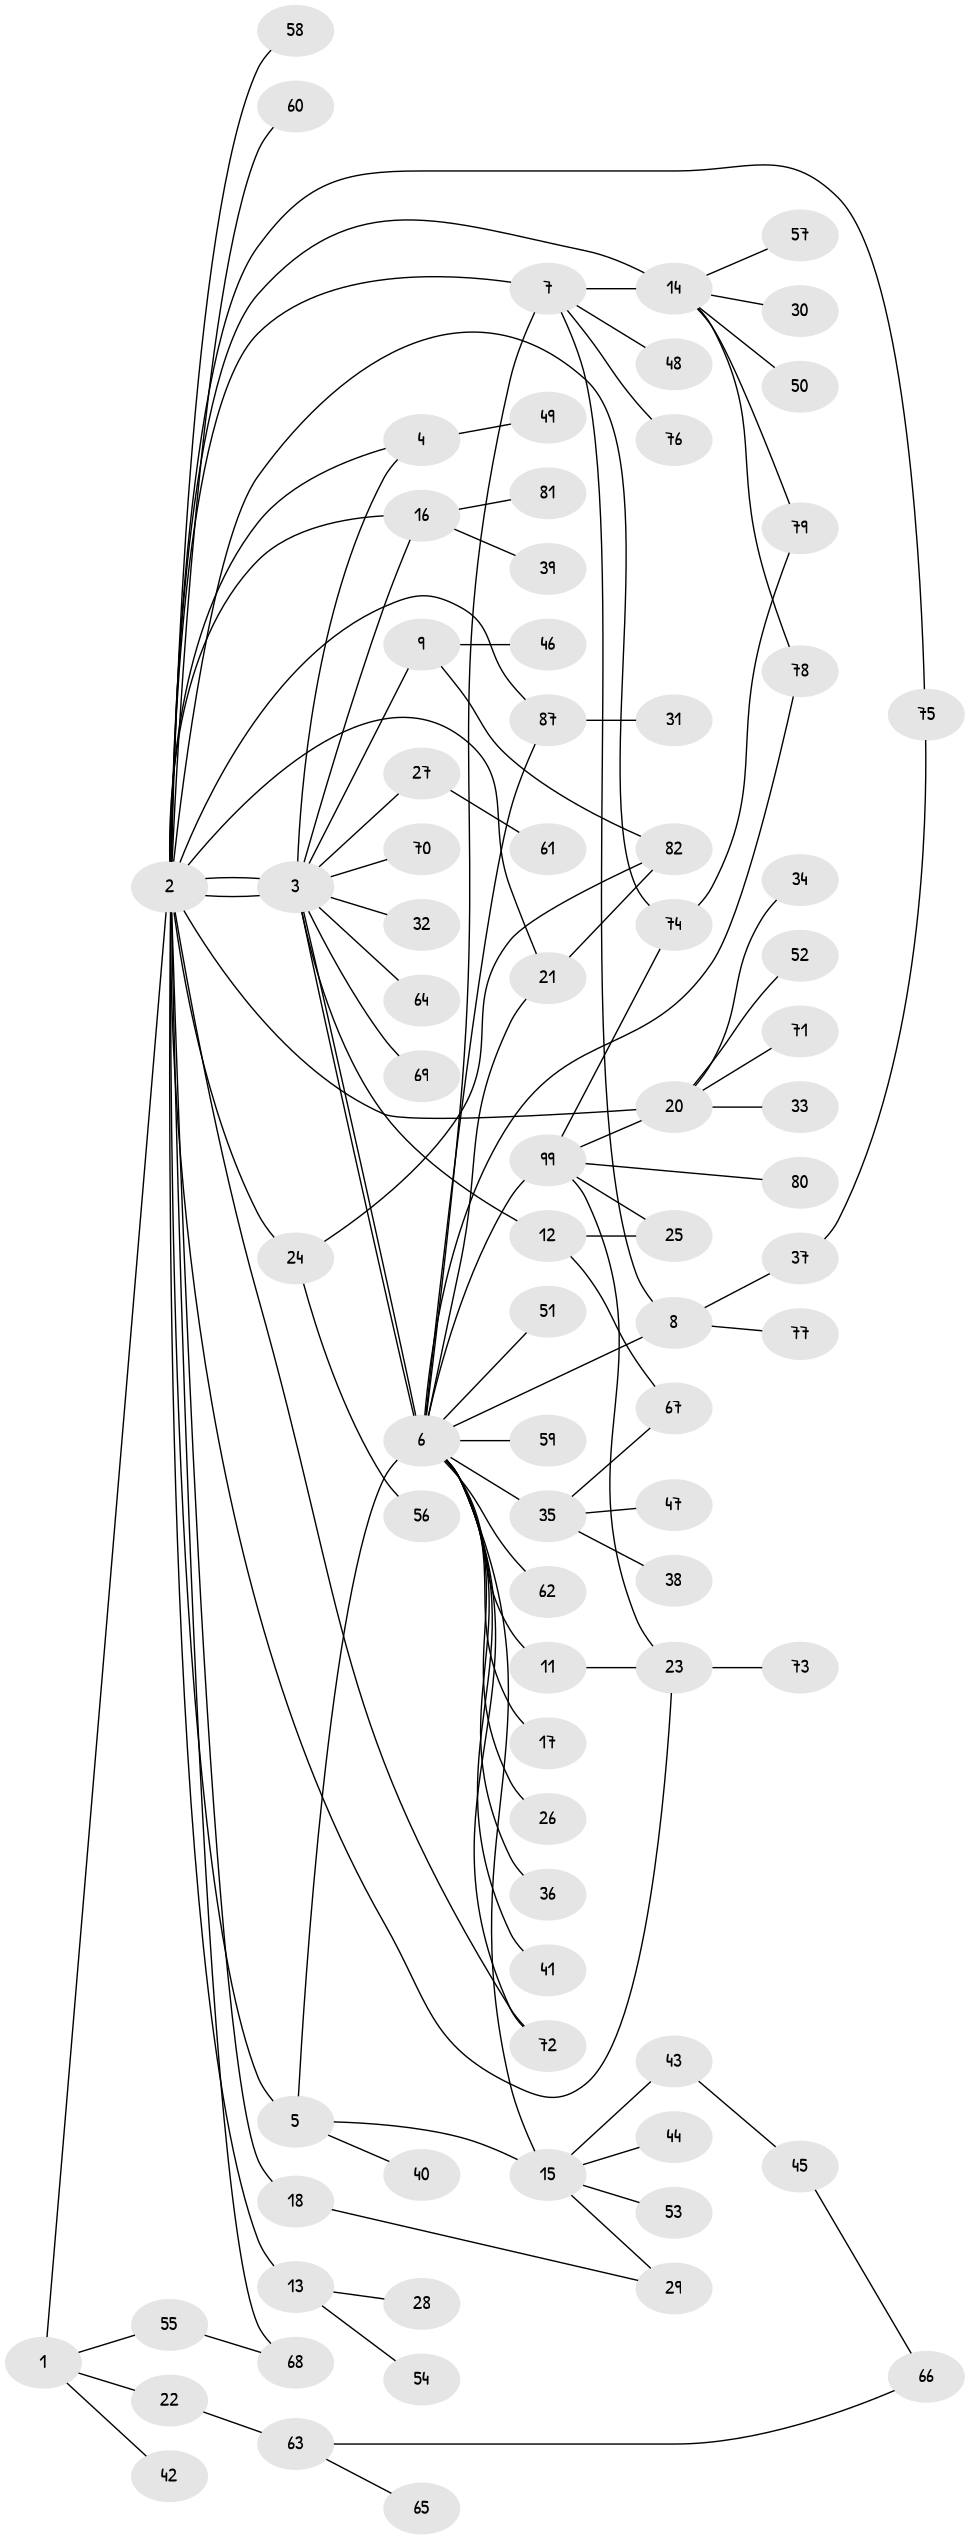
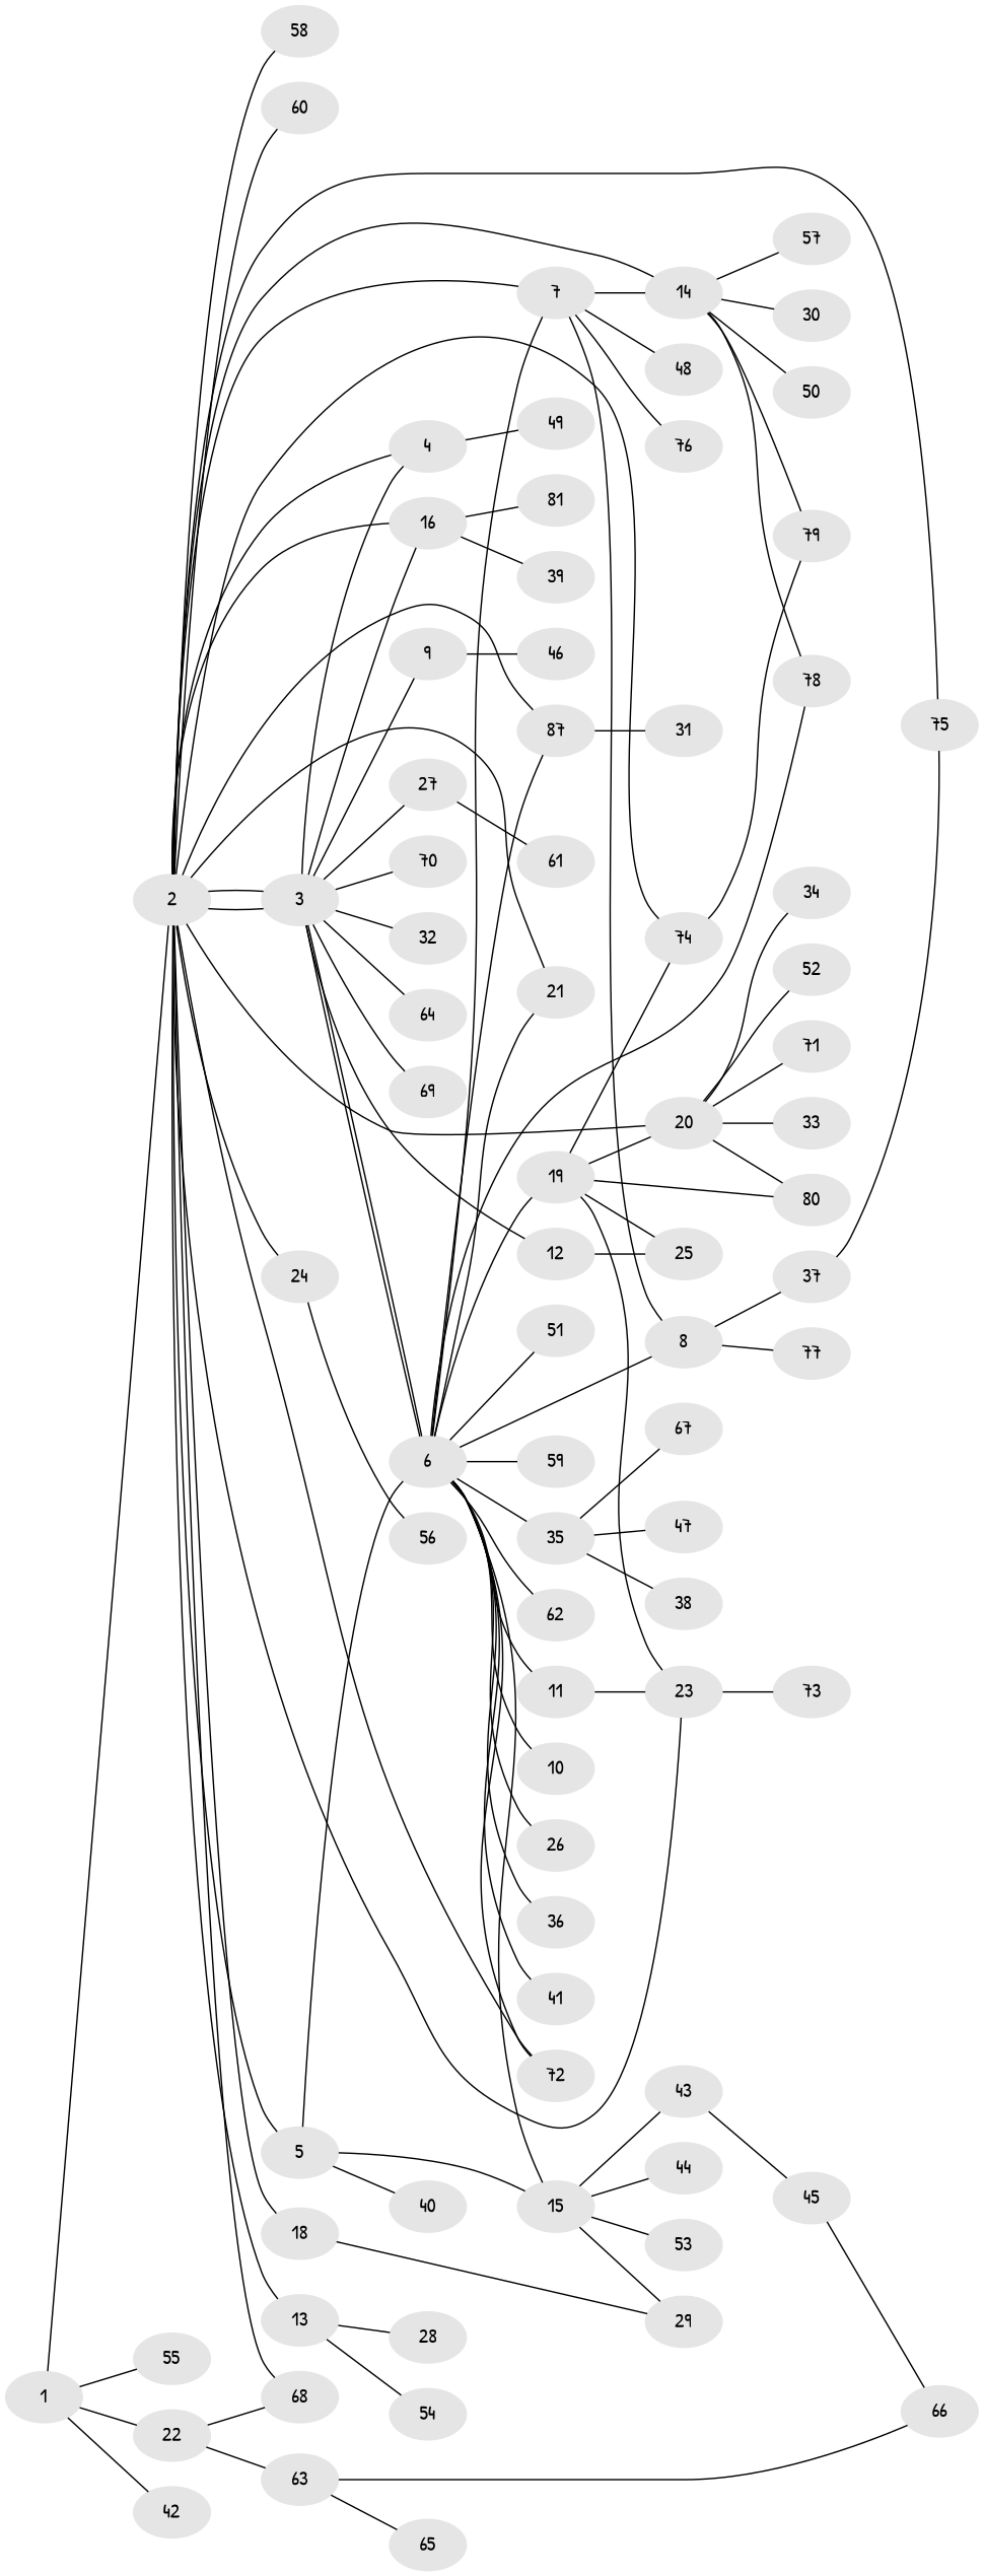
  graph {
    fontname="Patrick Hand"
    rankdir=LR
    node [color=gray90 fontname="Patrick Hand" style=filled]
    edge [fontname="Patrick Hand"]
    1
    2
    22
    42
    55
    3
    4
    5
    7
    13
    14
    16
    n13 [label=87]
    18
    20
    21
    23
    24
    58
    60
    68
    72
    74
    75
    63
    6
    9
    12
    27
    32
    64
    69
    70
    49
    15
    40
    8
    48
    76
    28
    54
    78
    30
    50
    57
    79
    39
    81
    31
    29
    80
    33
    34
    52
    71
-   82
    73
    56
-   10 [label=17]
+   10
    11
-   19 [label=99]
+   19
    26
    35
    36
    41
    51
    59
    62
    46
    25
    67
    61
    43
    44
    53
    37
    77
    38
    47
    45
    66
    65
    1 -- 2
    1 -- 22
    1 -- 42
    1 -- 55
    2 -- 3
    2 -- 3
    2 -- 4
    2 -- 5
    2 -- 7
    2 -- 13
    2 -- 14
    2 -- 16
    2 -- n13
    2 -- 18
    2 -- 20
    2 -- 21
    2 -- 23
    2 -- 24
    2 -- 58
    2 -- 60
    2 -- 68
    2 -- 72
    2 -- 74
    2 -- 75
    22 -- 63
-   55 -- 68
+   22 -- 68
    3 -- 4
    3 -- 16
    3 -- 6
    3 -- 6
    3 -- 9
    3 -- 12
    3 -- 27
    3 -- 32
    3 -- 64
    3 -- 69
    3 -- 70
    4 -- 49
    5 -- 6
    5 -- 15
    5 -- 40
    7 -- 14
    7 -- 8
    7 -- 48
    7 -- 76
    13 -- 28
    13 -- 54
    14 -- 78
    14 -- 30
    14 -- 50
    14 -- 57
    14 -- 79
    16 -- 39
    16 -- 81
    n13 -- 31
    18 -- 29
+   20 -- 80
    20 -- 33
    20 -- 34
    20 -- 52
    20 -- 71
-   21 -- 82
    23 -- 73
-   24 -- 82
    24 -- 56
    74 -- 79
    63 -- 66
    63 -- 65
    6 -- 7
    6 -- n13
    6 -- 21
    6 -- 72
    6 -- 15
    6 -- 8
    6 -- 78
    6 -- 10
    6 -- 11
    6 -- 19
    6 -- 26
    6 -- 35
    6 -- 36
    6 -- 41
    6 -- 51
    6 -- 59
    6 -- 62
-   9 -- 82
    9 -- 46
    12 -- 25
-   12 -- 67
    27 -- 61
    15 -- 29
    15 -- 43
    15 -- 44
    15 -- 53
    8 -- 37
    8 -- 77
    11 -- 23
    19 -- 20
    19 -- 23
    19 -- 74
    19 -- 80
    19 -- 25
    35 -- 67
    35 -- 38
    35 -- 47
    43 -- 45
    37 -- 75
    45 -- 66
  }
